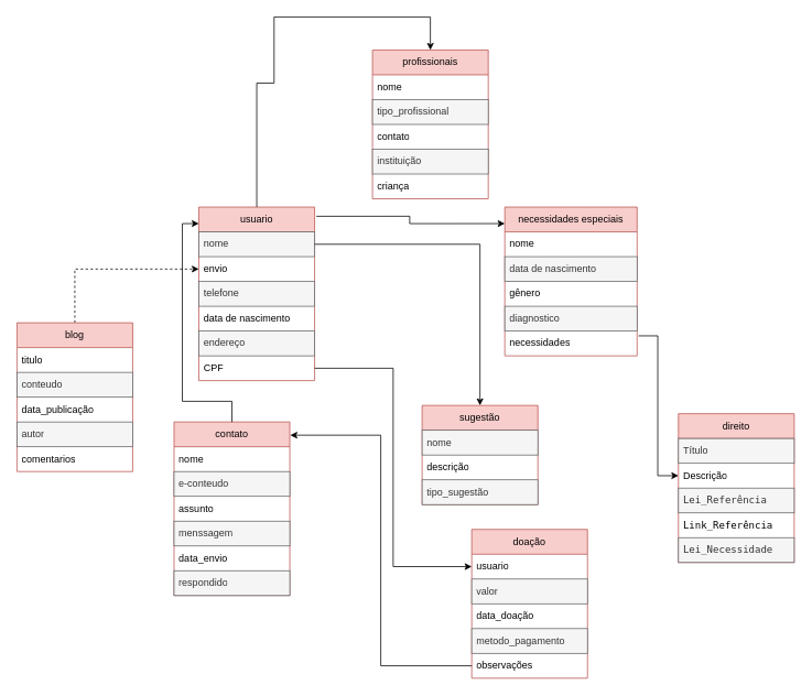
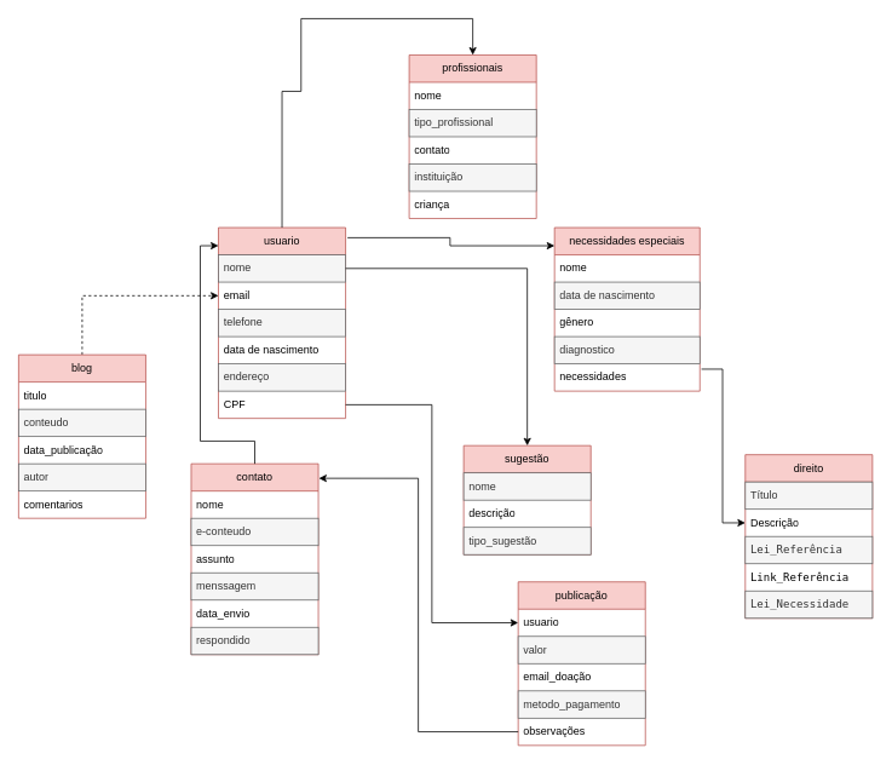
  <mxCell id="0" />
  <mxCell id="1" parent="0" />
  <mxCell id="2" value="usuario" style="swimlane;fontStyle=0;childLayout=stackLayout;horizontal=1;startSize=30;horizontalStack=0;resizeParent=1;resizeParentMax=0;resizeLast=0;collapsible=1;marginBottom=0;whiteSpace=wrap;html=1;fillColor=#f8cecc;strokeColor=#b85450;" vertex="1" parent="1"><mxGeometry x="240" y="250" width="140" height="210" as="geometry" /></mxCell>
  <mxCell id="3" value="nome" style="text;strokeColor=#666666;fillColor=#f5f5f5;align=left;verticalAlign=middle;spacingLeft=4;spacingRight=4;overflow=hidden;points=[[0,0.5],[1,0.5]];portConstraint=eastwest;rotatable=0;whiteSpace=wrap;html=1;fontColor=#333333;" vertex="1" parent="2"><mxGeometry y="30" width="140" height="30" as="geometry" /></mxCell>
- <mxCell id="4" value="envio" style="text;strokeColor=none;fillColor=none;align=left;verticalAlign=middle;spacingLeft=4;spacingRight=4;overflow=hidden;points=[[0,0.5],[1,0.5]];portConstraint=eastwest;rotatable=0;whiteSpace=wrap;html=1;" vertex="1" parent="2"><mxGeometry y="60" width="140" height="30" as="geometry" /></mxCell>
+ <mxCell id="4" value="email" style="text;strokeColor=none;fillColor=none;align=left;verticalAlign=middle;spacingLeft=4;spacingRight=4;overflow=hidden;points=[[0,0.5],[1,0.5]];portConstraint=eastwest;rotatable=0;whiteSpace=wrap;html=1;" vertex="1" parent="2"><mxGeometry y="60" width="140" height="30" as="geometry" /></mxCell>
  <mxCell id="5" value="telefone" style="text;strokeColor=#666666;fillColor=#f5f5f5;align=left;verticalAlign=middle;spacingLeft=4;spacingRight=4;overflow=hidden;points=[[0,0.5],[1,0.5]];portConstraint=eastwest;rotatable=0;whiteSpace=wrap;html=1;fontColor=#333333;" vertex="1" parent="2"><mxGeometry y="90" width="140" height="30" as="geometry" /></mxCell>
  <mxCell id="6" value="data de nascimento&amp;nbsp;" style="text;strokeColor=none;fillColor=none;align=left;verticalAlign=middle;spacingLeft=4;spacingRight=4;overflow=hidden;points=[[0,0.5],[1,0.5]];portConstraint=eastwest;rotatable=0;whiteSpace=wrap;html=1;" vertex="1" parent="2"><mxGeometry y="120" width="140" height="30" as="geometry" /></mxCell>
  <mxCell id="7" value="endereço" style="text;strokeColor=#666666;fillColor=#f5f5f5;align=left;verticalAlign=middle;spacingLeft=4;spacingRight=4;overflow=hidden;points=[[0,0.5],[1,0.5]];portConstraint=eastwest;rotatable=0;whiteSpace=wrap;html=1;fontColor=#333333;" vertex="1" parent="2"><mxGeometry y="150" width="140" height="30" as="geometry" /></mxCell>
  <mxCell id="8" value="CPF" style="text;strokeColor=none;fillColor=none;align=left;verticalAlign=middle;spacingLeft=4;spacingRight=4;overflow=hidden;points=[[0,0.5],[1,0.5]];portConstraint=eastwest;rotatable=0;whiteSpace=wrap;html=1;" vertex="1" parent="2"><mxGeometry y="180" width="140" height="30" as="geometry" /></mxCell>
  <mxCell id="9" value="necessidades especiais" style="swimlane;fontStyle=0;childLayout=stackLayout;horizontal=1;startSize=30;horizontalStack=0;resizeParent=1;resizeParentMax=0;resizeLast=0;collapsible=1;marginBottom=0;whiteSpace=wrap;html=1;fillColor=#f8cecc;strokeColor=#b85450;" vertex="1" parent="1"><mxGeometry y="250" width="160" height="180" as="geometry" x="610" /></mxCell>
  <mxCell id="10" value="nome" style="text;strokeColor=none;fillColor=none;align=left;verticalAlign=middle;spacingLeft=4;spacingRight=4;overflow=hidden;points=[[0,0.5],[1,0.5]];portConstraint=eastwest;rotatable=0;whiteSpace=wrap;html=1;" vertex="1" parent="9"><mxGeometry y="30" width="160" height="30" as="geometry" /></mxCell>
  <mxCell id="11" value="data de nascimento" style="text;strokeColor=#666666;fillColor=#f5f5f5;align=left;verticalAlign=middle;spacingLeft=4;spacingRight=4;overflow=hidden;points=[[0,0.5],[1,0.5]];portConstraint=eastwest;rotatable=0;whiteSpace=wrap;html=1;fontColor=#333333;" vertex="1" parent="9"><mxGeometry y="60" width="160" height="30" as="geometry" /></mxCell>
  <mxCell id="12" value="gênero" style="text;strokeColor=none;fillColor=none;align=left;verticalAlign=middle;spacingLeft=4;spacingRight=4;overflow=hidden;points=[[0,0.5],[1,0.5]];portConstraint=eastwest;rotatable=0;whiteSpace=wrap;html=1;" vertex="1" parent="9"><mxGeometry y="90" width="160" height="30" as="geometry" /></mxCell>
  <mxCell id="13" value="diagnostico" style="text;strokeColor=#666666;fillColor=#f5f5f5;align=left;verticalAlign=middle;spacingLeft=4;spacingRight=4;overflow=hidden;points=[[0,0.5],[1,0.5]];portConstraint=eastwest;rotatable=0;whiteSpace=wrap;html=1;fontColor=#333333;" vertex="1" parent="9"><mxGeometry y="120" width="160" height="30" as="geometry" /></mxCell>
  <mxCell id="14" value="necessidades" style="text;strokeColor=none;fillColor=none;align=left;verticalAlign=middle;spacingLeft=4;spacingRight=4;overflow=hidden;points=[[0,0.5],[1,0.5]];portConstraint=eastwest;rotatable=0;whiteSpace=wrap;html=1;" vertex="1" parent="9"><mxGeometry y="150" width="160" height="30" as="geometry" /></mxCell>
  <mxCell id="15" value="contato" style="swimlane;fontStyle=0;childLayout=stackLayout;horizontal=1;startSize=30;horizontalStack=0;resizeParent=1;resizeParentMax=0;resizeLast=0;collapsible=1;marginBottom=0;whiteSpace=wrap;html=1;fillColor=#f8cecc;strokeColor=#b85450;" vertex="1" parent="1"><mxGeometry x="210" y="510" width="140" height="210" as="geometry" /></mxCell>
  <mxCell id="16" value="nome" style="text;strokeColor=none;fillColor=none;align=left;verticalAlign=middle;spacingLeft=4;spacingRight=4;overflow=hidden;points=[[0,0.5],[1,0.5]];portConstraint=eastwest;rotatable=0;whiteSpace=wrap;html=1;" vertex="1" parent="15"><mxGeometry y="30" width="140" height="30" as="geometry" /></mxCell>
  <mxCell id="17" value="e-conteudo" style="text;strokeColor=#666666;fillColor=#f5f5f5;align=left;verticalAlign=middle;spacingLeft=4;spacingRight=4;overflow=hidden;points=[[0,0.5],[1,0.5]];portConstraint=eastwest;rotatable=0;whiteSpace=wrap;html=1;fontColor=#333333;" vertex="1" parent="15"><mxGeometry y="60" width="140" height="30" as="geometry" /></mxCell>
  <mxCell id="18" value="assunto" style="text;strokeColor=none;fillColor=none;align=left;verticalAlign=middle;spacingLeft=4;spacingRight=4;overflow=hidden;points=[[0,0.5],[1,0.5]];portConstraint=eastwest;rotatable=0;whiteSpace=wrap;html=1;" vertex="1" parent="15"><mxGeometry y="90" width="140" height="30" as="geometry" /></mxCell>
  <mxCell id="19" value="menssagem" style="text;strokeColor=#666666;fillColor=#f5f5f5;align=left;verticalAlign=middle;spacingLeft=4;spacingRight=4;overflow=hidden;points=[[0,0.5],[1,0.5]];portConstraint=eastwest;rotatable=0;whiteSpace=wrap;html=1;fontColor=#333333;" vertex="1" parent="15"><mxGeometry y="120" width="140" height="30" as="geometry" /></mxCell>
  <mxCell id="20" value="data_envio" style="text;strokeColor=none;fillColor=none;align=left;verticalAlign=middle;spacingLeft=4;spacingRight=4;overflow=hidden;points=[[0,0.5],[1,0.5]];portConstraint=eastwest;rotatable=0;whiteSpace=wrap;html=1;" vertex="1" parent="15"><mxGeometry y="150" width="140" height="30" as="geometry" /></mxCell>
  <mxCell id="21" value="respondido" style="text;strokeColor=#666666;fillColor=#f5f5f5;align=left;verticalAlign=middle;spacingLeft=4;spacingRight=4;overflow=hidden;points=[[0,0.5],[1,0.5]];portConstraint=eastwest;rotatable=0;whiteSpace=wrap;html=1;fontColor=#333333;" vertex="1" parent="15"><mxGeometry y="180" width="140" height="30" as="geometry" /></mxCell>
  <mxCell id="22" style="edgeStyle=orthogonalEdgeStyle;rounded=0;orthogonalLoop=1;jettySize=auto;html=1;entryX=0;entryY=0.5;entryDx=0;entryDy=0;dashed=1;" edge="1" parent="1" source="23" target="4"><mxGeometry relative="1" as="geometry" /></mxCell>
  <mxCell id="23" value="blog" style="swimlane;fontStyle=0;childLayout=stackLayout;horizontal=1;startSize=30;horizontalStack=0;resizeParent=1;resizeParentMax=0;resizeLast=0;collapsible=1;marginBottom=0;whiteSpace=wrap;html=1;fillColor=#f8cecc;strokeColor=#b85450;" vertex="1" parent="1"><mxGeometry x="20" y="390" width="140" height="180" as="geometry" /></mxCell>
  <mxCell id="24" value="titulo" style="text;strokeColor=none;fillColor=none;align=left;verticalAlign=middle;spacingLeft=4;spacingRight=4;overflow=hidden;points=[[0,0.5],[1,0.5]];portConstraint=eastwest;rotatable=0;whiteSpace=wrap;html=1;" vertex="1" parent="23"><mxGeometry y="30" width="140" height="30" as="geometry" /></mxCell>
  <mxCell id="25" value="conteudo" style="text;strokeColor=#666666;fillColor=#f5f5f5;align=left;verticalAlign=middle;spacingLeft=4;spacingRight=4;overflow=hidden;points=[[0,0.5],[1,0.5]];portConstraint=eastwest;rotatable=0;whiteSpace=wrap;html=1;fontColor=#333333;" vertex="1" parent="23"><mxGeometry y="60" width="140" height="30" as="geometry" /></mxCell>
  <mxCell id="26" value="data_publicação" style="text;strokeColor=none;fillColor=none;align=left;verticalAlign=middle;spacingLeft=4;spacingRight=4;overflow=hidden;points=[[0,0.5],[1,0.5]];portConstraint=eastwest;rotatable=0;whiteSpace=wrap;html=1;" vertex="1" parent="23"><mxGeometry y="90" width="140" height="30" as="geometry" /></mxCell>
  <mxCell id="27" value="autor" style="text;strokeColor=#666666;fillColor=#f5f5f5;align=left;verticalAlign=middle;spacingLeft=4;spacingRight=4;overflow=hidden;points=[[0,0.5],[1,0.5]];portConstraint=eastwest;rotatable=0;whiteSpace=wrap;html=1;fontColor=#333333;" vertex="1" parent="23"><mxGeometry y="120" width="140" height="30" as="geometry" /></mxCell>
  <mxCell id="28" value="comentarios" style="text;strokeColor=none;fillColor=none;align=left;verticalAlign=middle;spacingLeft=4;spacingRight=4;overflow=hidden;points=[[0,0.5],[1,0.5]];portConstraint=eastwest;rotatable=0;whiteSpace=wrap;html=1;" vertex="1" parent="23"><mxGeometry y="150" width="140" height="30" as="geometry" /></mxCell>
  <mxCell id="29" value="sugestão" style="swimlane;fontStyle=0;childLayout=stackLayout;horizontal=1;startSize=30;horizontalStack=0;resizeParent=1;resizeParentMax=0;resizeLast=0;collapsible=1;marginBottom=0;whiteSpace=wrap;html=1;fillColor=#f8cecc;strokeColor=#b85450;" vertex="1" parent="1"><mxGeometry x="510" y="490" width="140" height="120" as="geometry" /></mxCell>
  <mxCell id="30" value="nome" style="text;strokeColor=#666666;fillColor=#f5f5f5;align=left;verticalAlign=middle;spacingLeft=4;spacingRight=4;overflow=hidden;points=[[0,0.5],[1,0.5]];portConstraint=eastwest;rotatable=0;whiteSpace=wrap;html=1;fontColor=#333333;" vertex="1" parent="29"><mxGeometry y="30" width="140" height="30" as="geometry" /></mxCell>
  <mxCell id="31" value="descrição" style="text;strokeColor=none;fillColor=none;align=left;verticalAlign=middle;spacingLeft=4;spacingRight=4;overflow=hidden;points=[[0,0.5],[1,0.5]];portConstraint=eastwest;rotatable=0;whiteSpace=wrap;html=1;" vertex="1" parent="29"><mxGeometry y="60" width="140" height="30" as="geometry" /></mxCell>
  <mxCell id="32" value="tipo_sugestão" style="text;strokeColor=#666666;fillColor=#f5f5f5;align=left;verticalAlign=middle;spacingLeft=4;spacingRight=4;overflow=hidden;points=[[0,0.5],[1,0.5]];portConstraint=eastwest;rotatable=0;whiteSpace=wrap;html=1;fontColor=#333333;" vertex="1" parent="29"><mxGeometry y="90" width="140" height="30" as="geometry" /></mxCell>
  <mxCell id="33" value="direito" style="swimlane;fontStyle=0;childLayout=stackLayout;horizontal=1;startSize=30;horizontalStack=0;resizeParent=1;resizeParentMax=0;resizeLast=0;collapsible=1;marginBottom=0;whiteSpace=wrap;html=1;fillColor=#f8cecc;strokeColor=#b85450;" vertex="1" parent="1"><mxGeometry x="820" y="500" width="140" height="180" as="geometry" /></mxCell>
  <mxCell id="34" value="Título" style="text;strokeColor=#666666;fillColor=#f5f5f5;align=left;verticalAlign=middle;spacingLeft=4;spacingRight=4;overflow=hidden;points=[[0,0.5],[1,0.5]];portConstraint=eastwest;rotatable=0;whiteSpace=wrap;html=1;fontColor=#333333;" vertex="1" parent="33"><mxGeometry y="30" width="140" height="30" as="geometry" /></mxCell>
  <mxCell id="35" value="Descrição" style="text;strokeColor=none;fillColor=none;align=left;verticalAlign=middle;spacingLeft=4;spacingRight=4;overflow=hidden;points=[[0,0.5],[1,0.5]];portConstraint=eastwest;rotatable=0;whiteSpace=wrap;html=1;" vertex="1" parent="33"><mxGeometry y="60" width="140" height="30" as="geometry" /></mxCell>
  <mxCell id="36" value="&lt;code&gt;Lei_Referência&lt;/code&gt;" style="text;strokeColor=#666666;fillColor=#f5f5f5;align=left;verticalAlign=middle;spacingLeft=4;spacingRight=4;overflow=hidden;points=[[0,0.5],[1,0.5]];portConstraint=eastwest;rotatable=0;whiteSpace=wrap;html=1;fontColor=#333333;" vertex="1" parent="33"><mxGeometry y="90" width="140" height="30" as="geometry" /></mxCell>
  <mxCell id="37" value="&lt;code&gt;Link_Referência&lt;/code&gt;" style="text;strokeColor=none;fillColor=none;align=left;verticalAlign=middle;spacingLeft=4;spacingRight=4;overflow=hidden;points=[[0,0.5],[1,0.5]];portConstraint=eastwest;rotatable=0;whiteSpace=wrap;html=1;" vertex="1" parent="33"><mxGeometry y="120" width="140" height="30" as="geometry" /></mxCell>
  <mxCell id="38" value="&lt;code&gt;Lei_Necessidade&lt;/code&gt;" style="text;strokeColor=#666666;fillColor=#f5f5f5;align=left;verticalAlign=middle;spacingLeft=4;spacingRight=4;overflow=hidden;points=[[0,0.5],[1,0.5]];portConstraint=eastwest;rotatable=0;whiteSpace=wrap;html=1;fontColor=#333333;" vertex="1" parent="33"><mxGeometry y="150" width="140" height="30" as="geometry" /></mxCell>
  <mxCell id="39" value="profissionais" style="swimlane;fontStyle=0;childLayout=stackLayout;horizontal=1;startSize=30;horizontalStack=0;resizeParent=1;resizeParentMax=0;resizeLast=0;collapsible=1;marginBottom=0;whiteSpace=wrap;html=1;fillColor=#f8cecc;strokeColor=#b85450;" vertex="1" parent="1"><mxGeometry x="450" y="60" width="140" height="180" as="geometry" /></mxCell>
  <mxCell id="40" value="nome" style="text;strokeColor=none;fillColor=none;align=left;verticalAlign=middle;spacingLeft=4;spacingRight=4;overflow=hidden;points=[[0,0.5],[1,0.5]];portConstraint=eastwest;rotatable=0;whiteSpace=wrap;html=1;" vertex="1" parent="39"><mxGeometry y="30" width="140" height="30" as="geometry" /></mxCell>
  <mxCell id="41" value="tipo_profissional" style="text;strokeColor=#666666;fillColor=#f5f5f5;align=left;verticalAlign=middle;spacingLeft=4;spacingRight=4;overflow=hidden;points=[[0,0.5],[1,0.5]];portConstraint=eastwest;rotatable=0;whiteSpace=wrap;html=1;fontColor=#333333;" vertex="1" parent="39"><mxGeometry y="60" width="140" height="30" as="geometry" /></mxCell>
  <mxCell id="42" value="contato" style="text;strokeColor=none;fillColor=none;align=left;verticalAlign=middle;spacingLeft=4;spacingRight=4;overflow=hidden;points=[[0,0.5],[1,0.5]];portConstraint=eastwest;rotatable=0;whiteSpace=wrap;html=1;" vertex="1" parent="39"><mxGeometry y="90" width="140" height="30" as="geometry" /></mxCell>
  <mxCell id="43" value="instituição" style="text;strokeColor=#666666;fillColor=#f5f5f5;align=left;verticalAlign=middle;spacingLeft=4;spacingRight=4;overflow=hidden;points=[[0,0.5],[1,0.5]];portConstraint=eastwest;rotatable=0;whiteSpace=wrap;html=1;fontColor=#333333;" vertex="1" parent="39"><mxGeometry y="120" width="140" height="30" as="geometry" /></mxCell>
  <mxCell id="44" value="criança" style="text;strokeColor=none;fillColor=none;align=left;verticalAlign=middle;spacingLeft=4;spacingRight=4;overflow=hidden;points=[[0,0.5],[1,0.5]];portConstraint=eastwest;rotatable=0;whiteSpace=wrap;html=1;" vertex="1" parent="39"><mxGeometry y="150" width="140" height="30" as="geometry" /></mxCell>
- <mxCell id="45" value="doação" style="swimlane;fontStyle=0;childLayout=stackLayout;horizontal=1;startSize=30;horizontalStack=0;resizeParent=1;resizeParentMax=0;resizeLast=0;collapsible=1;marginBottom=0;whiteSpace=wrap;html=1;fillColor=#f8cecc;strokeColor=#b85450;" vertex="1" parent="1"><mxGeometry x="570" y="640" width="140" height="180" as="geometry" /></mxCell>
+ <mxCell id="45" value="publicação" style="swimlane;fontStyle=0;childLayout=stackLayout;horizontal=1;startSize=30;horizontalStack=0;resizeParent=1;resizeParentMax=0;resizeLast=0;collapsible=1;marginBottom=0;whiteSpace=wrap;html=1;fillColor=#f8cecc;strokeColor=#b85450;" vertex="1" parent="1"><mxGeometry x="570" y="640" width="140" height="180" as="geometry" /></mxCell>
  <mxCell id="46" value="usuario" style="text;strokeColor=none;fillColor=none;align=left;verticalAlign=middle;spacingLeft=4;spacingRight=4;overflow=hidden;points=[[0,0.5],[1,0.5]];portConstraint=eastwest;rotatable=0;whiteSpace=wrap;html=1;" vertex="1" parent="45"><mxGeometry y="30" width="140" height="30" as="geometry" /></mxCell>
  <mxCell id="47" value="valor" style="text;strokeColor=#666666;fillColor=#f5f5f5;align=left;verticalAlign=middle;spacingLeft=4;spacingRight=4;overflow=hidden;points=[[0,0.5],[1,0.5]];portConstraint=eastwest;rotatable=0;whiteSpace=wrap;html=1;fontColor=#333333;" vertex="1" parent="45"><mxGeometry y="60" width="140" height="30" as="geometry" /></mxCell>
- <mxCell id="48" value="data_doação" style="text;strokeColor=none;fillColor=none;align=left;verticalAlign=middle;spacingLeft=4;spacingRight=4;overflow=hidden;points=[[0,0.5],[1,0.5]];portConstraint=eastwest;rotatable=0;whiteSpace=wrap;html=1;" vertex="1" parent="45"><mxGeometry y="90" width="140" height="30" as="geometry" /></mxCell>
+ <mxCell id="48" value="email_doação" style="text;strokeColor=none;fillColor=none;align=left;verticalAlign=middle;spacingLeft=4;spacingRight=4;overflow=hidden;points=[[0,0.5],[1,0.5]];portConstraint=eastwest;rotatable=0;whiteSpace=wrap;html=1;" vertex="1" parent="45"><mxGeometry y="90" width="140" height="30" as="geometry" /></mxCell>
  <mxCell id="49" value="metodo_pagamento" style="text;strokeColor=#666666;fillColor=#f5f5f5;align=left;verticalAlign=middle;spacingLeft=4;spacingRight=4;overflow=hidden;points=[[0,0.5],[1,0.5]];portConstraint=eastwest;rotatable=0;whiteSpace=wrap;html=1;fontColor=#333333;" vertex="1" parent="45"><mxGeometry y="120" width="140" height="30" as="geometry" /></mxCell>
  <mxCell id="50" value="observações" style="text;strokeColor=none;fillColor=none;align=left;verticalAlign=middle;spacingLeft=4;spacingRight=4;overflow=hidden;points=[[0,0.5],[1,0.5]];portConstraint=eastwest;rotatable=0;whiteSpace=wrap;html=1;" vertex="1" parent="45"><mxGeometry y="150" width="140" height="30" as="geometry" /></mxCell>
  <mxCell id="51" style="edgeStyle=orthogonalEdgeStyle;rounded=0;orthogonalLoop=1;jettySize=auto;html=1;entryX=0;entryY=0.111;entryDx=0;entryDy=0;entryPerimeter=0;exitX=1.015;exitY=0.053;exitDx=0;exitDy=0;exitPerimeter=0;" edge="1" parent="1" source="2" target="9"><mxGeometry relative="1" as="geometry" /></mxCell>
  <mxCell id="52" style="edgeStyle=orthogonalEdgeStyle;rounded=0;orthogonalLoop=1;jettySize=auto;html=1;entryX=0.5;entryY=0;entryDx=0;entryDy=0;" edge="1" parent="1" source="3" target="29"><mxGeometry relative="1" as="geometry"><mxPoint x="407" y="600" as="targetPoint" /></mxGeometry></mxCell>
  <mxCell id="53" style="edgeStyle=orthogonalEdgeStyle;rounded=0;orthogonalLoop=1;jettySize=auto;html=1;entryX=0;entryY=0.5;entryDx=0;entryDy=0;exitX=1.011;exitY=0.193;exitDx=0;exitDy=0;exitPerimeter=0;" edge="1" parent="1" source="14" target="35"><mxGeometry relative="1" as="geometry" /></mxCell>
  <mxCell id="54" style="edgeStyle=orthogonalEdgeStyle;rounded=0;orthogonalLoop=1;jettySize=auto;html=1;exitX=1;exitY=0.5;exitDx=0;exitDy=0;entryX=0;entryY=0.5;entryDx=0;entryDy=0;" edge="1" parent="1" source="8" target="46"><mxGeometry relative="1" as="geometry" /></mxCell>
  <mxCell id="55" style="edgeStyle=orthogonalEdgeStyle;rounded=0;orthogonalLoop=1;jettySize=auto;html=1;exitX=0;exitY=0.5;exitDx=0;exitDy=0;entryX=1.004;entryY=0.076;entryDx=0;entryDy=0;entryPerimeter=0;" edge="1" parent="1" source="50" target="15"><mxGeometry relative="1" as="geometry" /></mxCell>
  <mxCell id="56" style="edgeStyle=orthogonalEdgeStyle;rounded=0;orthogonalLoop=1;jettySize=auto;html=1;exitX=0.5;exitY=0;exitDx=0;exitDy=0;" edge="1" parent="1" source="2" target="39"><mxGeometry relative="1" as="geometry"><mxPoint x="330" y="20" as="targetPoint" /><Array as="points"><mxPoint x="310" y="100" /><mxPoint x="331" y="100" /><mxPoint x="331" y="20" /><mxPoint x="520" y="20" /></Array></mxGeometry></mxCell>
  <mxCell id="57" style="edgeStyle=orthogonalEdgeStyle;rounded=0;orthogonalLoop=1;jettySize=auto;html=1;entryX=0;entryY=0.095;entryDx=0;entryDy=0;entryPerimeter=0;" edge="1" parent="1" source="15" target="2"><mxGeometry relative="1" as="geometry" /></mxCell>
